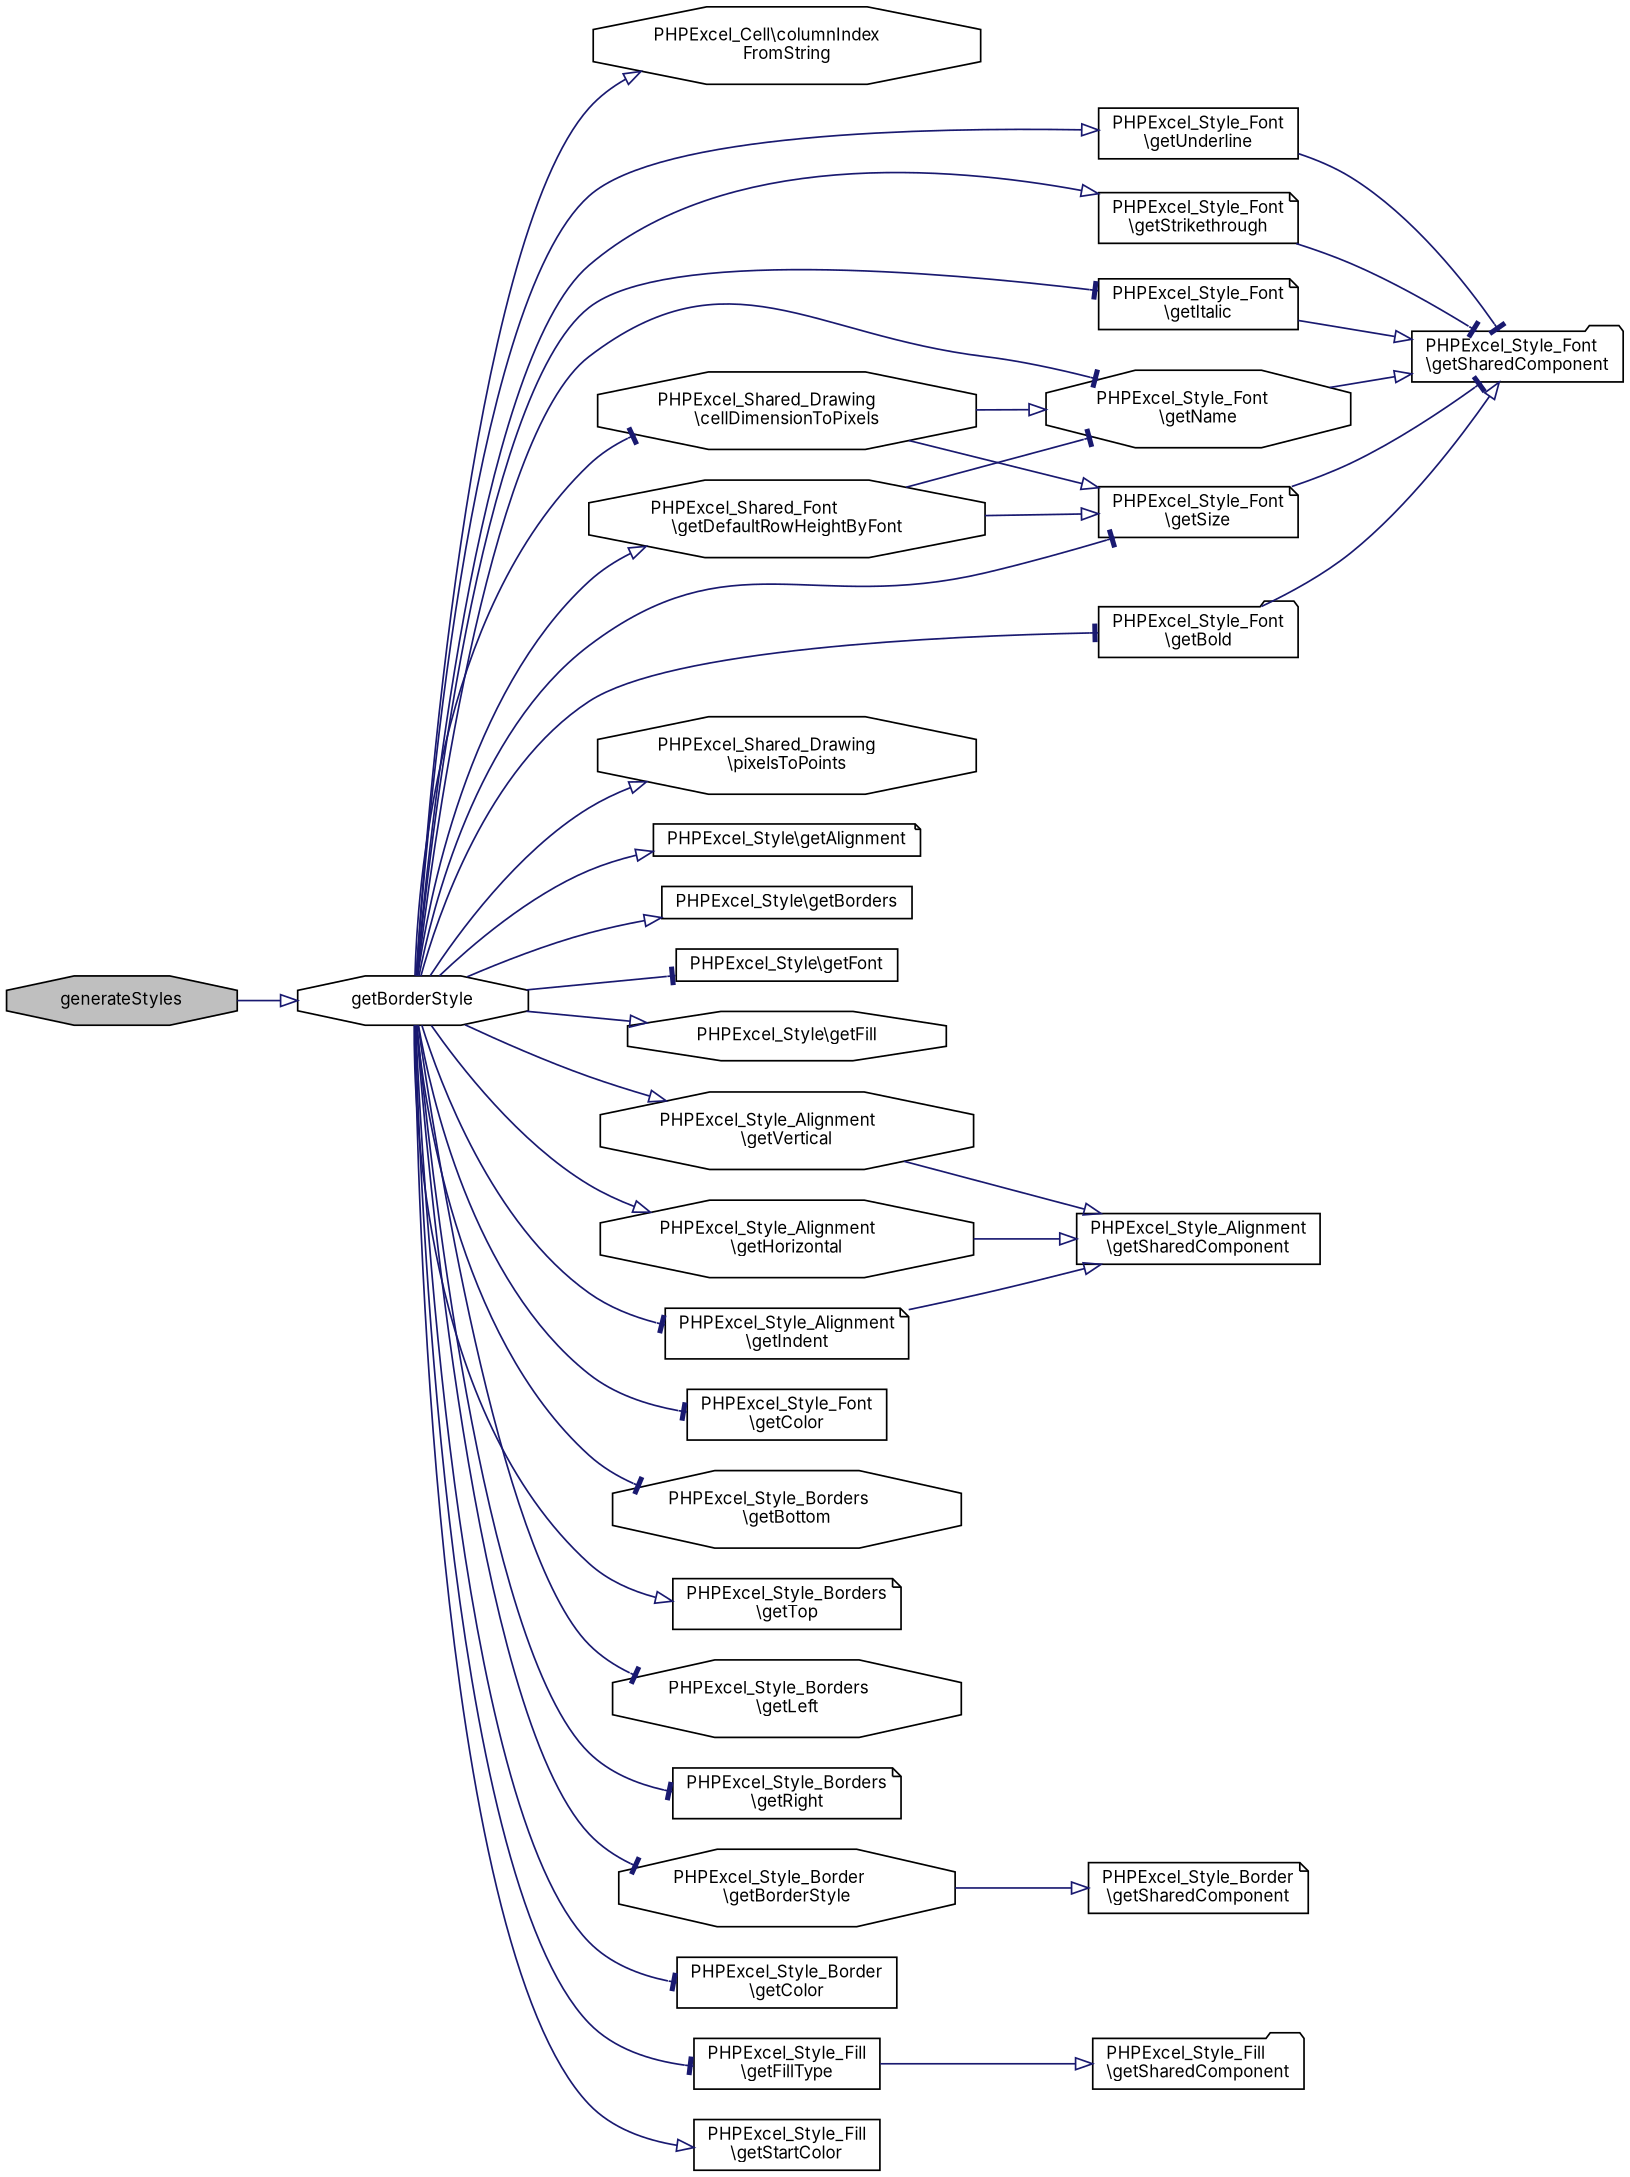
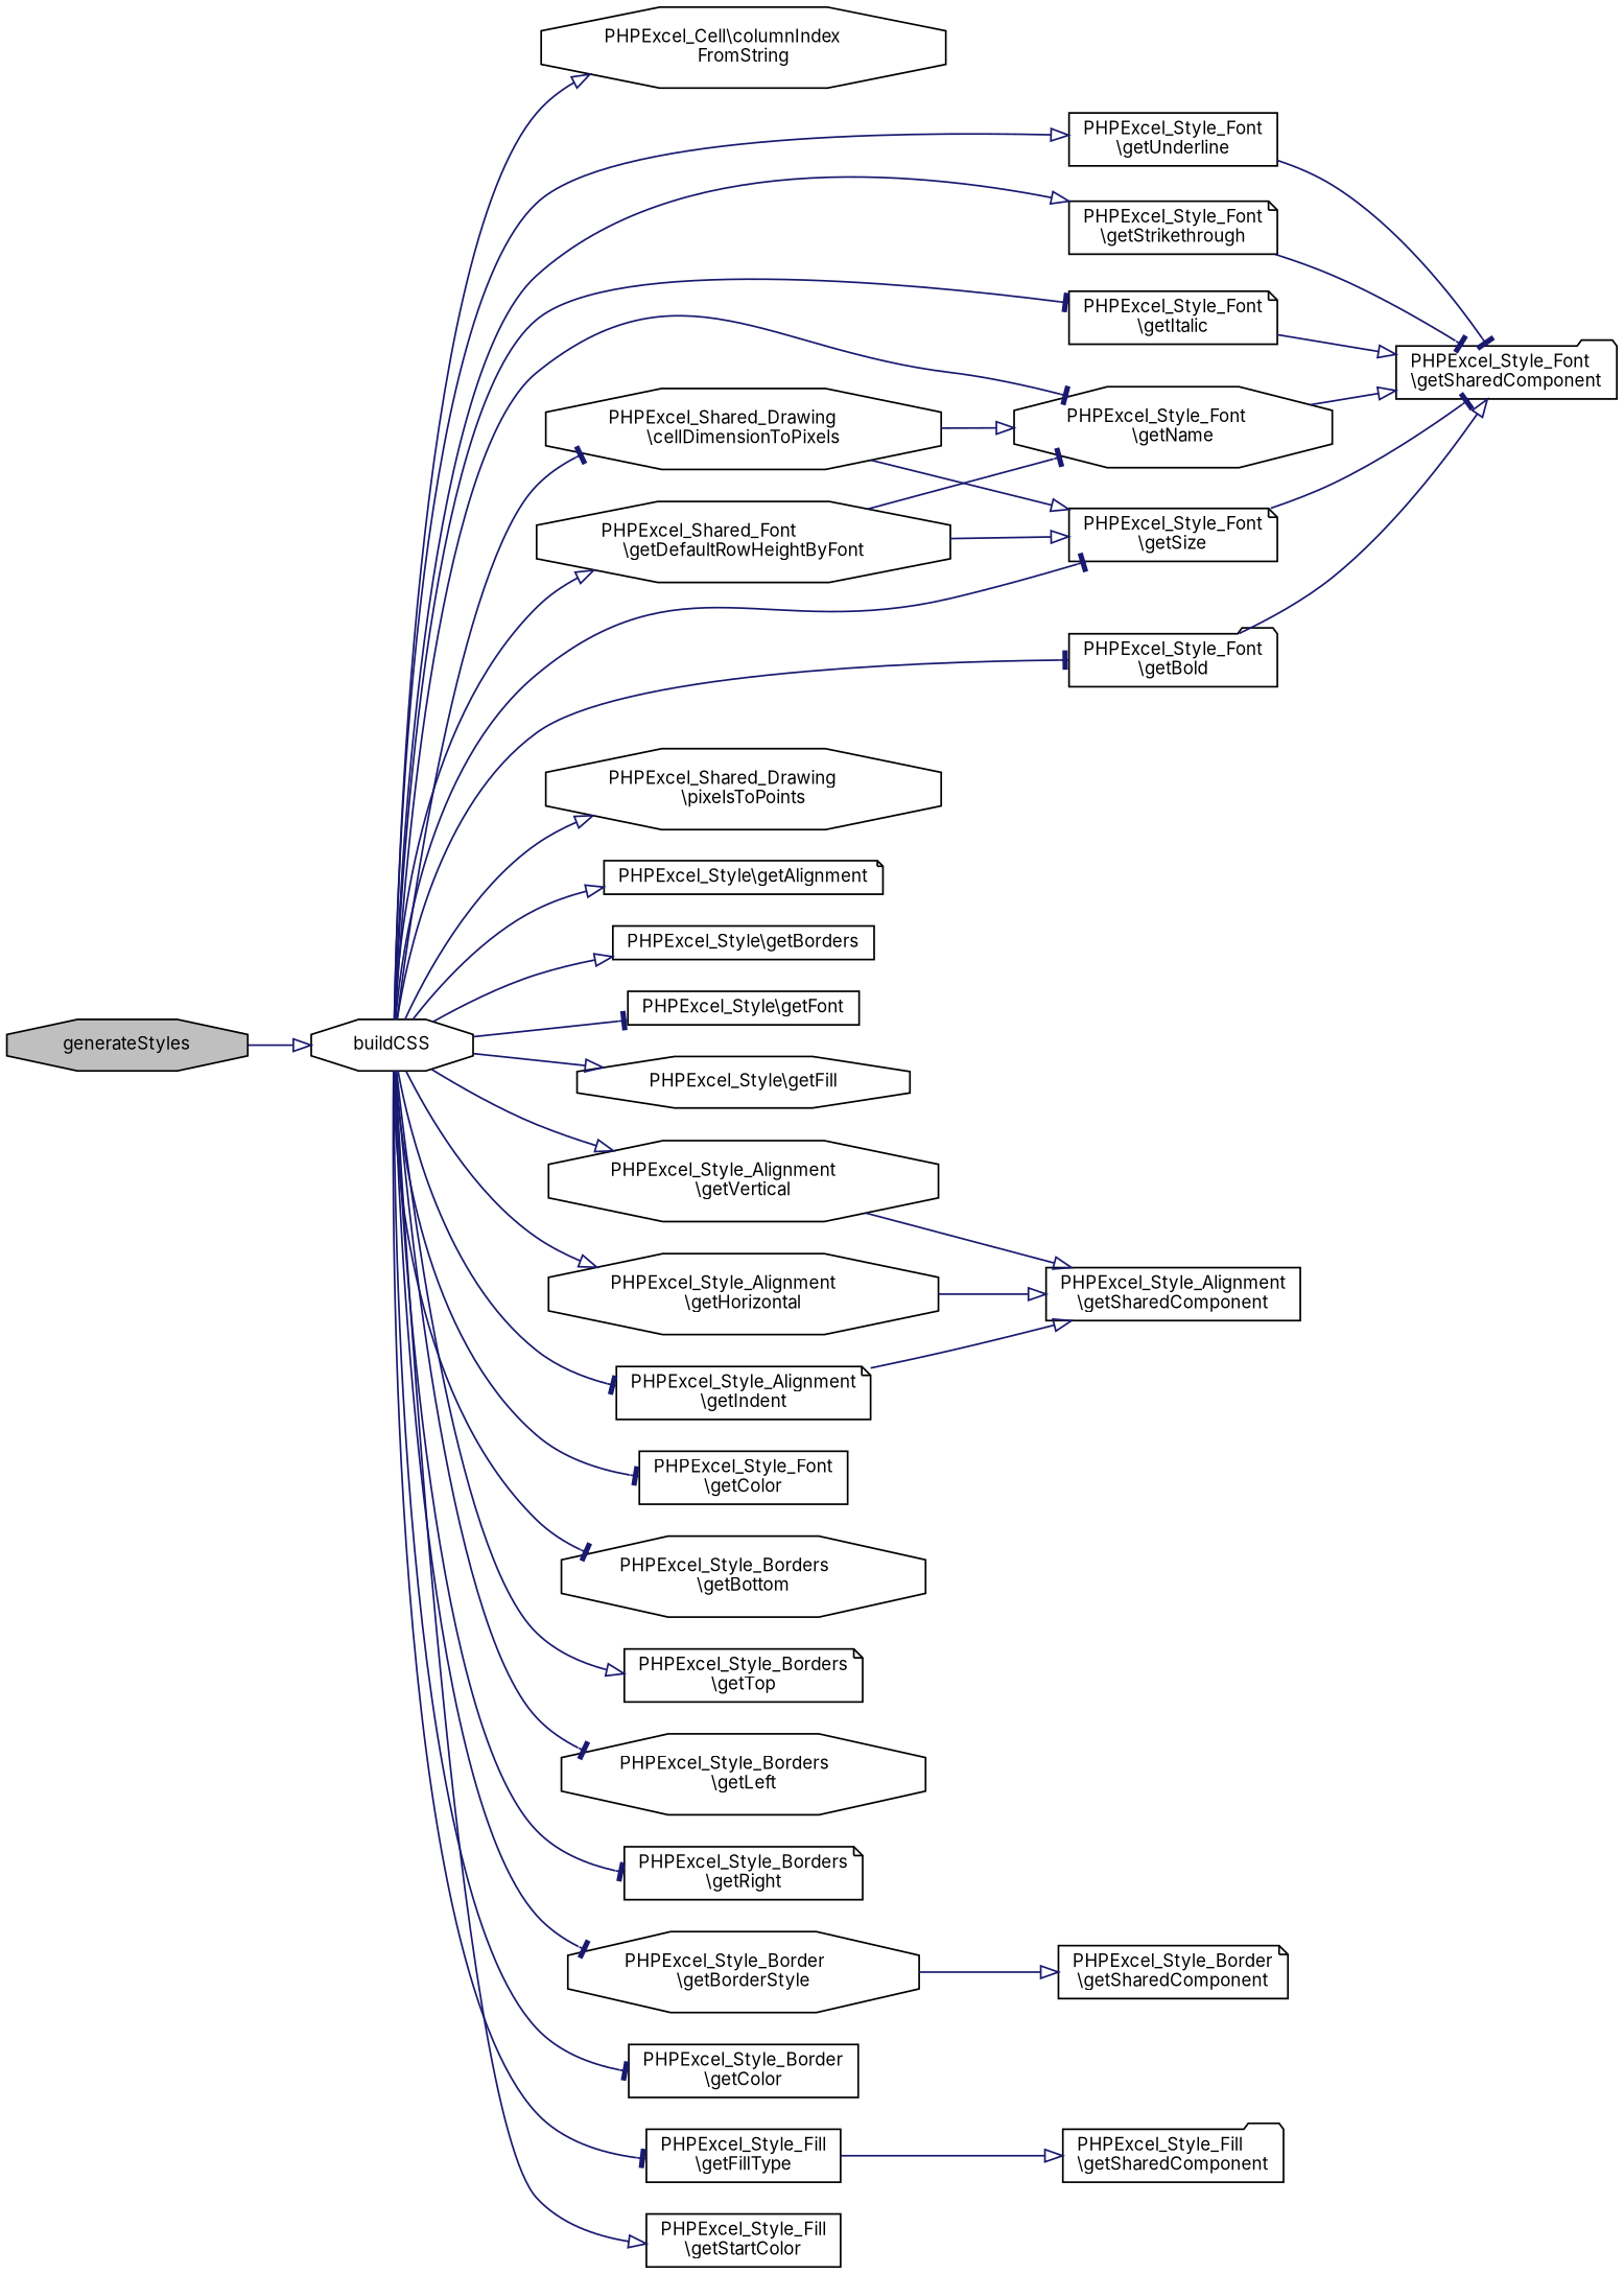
  digraph {
    rankdir=LR
    fontname=Inter
    node [color=black fillcolor=white fontname=Inter fontsize=10 shape=octagon style=filled]
    edge [color=midnightblue fontname=Inter fontsize=10 labelfontname=Helvetica labelfontsize=10 style=solid arrowhead=onormal]
    n1 [fillcolor=grey75 fontcolor=black height=0.2 label=generateStyles width=0.4]
-   n2 [height=0.2 label=getBorderStyle width=0.4]
+   n2 [height=0.2 label=buildCSS width=0.4]
    n3 [height=0.2 label="PHPExcel_Cell\\columnIndex\lFromString" width=0.4]
    n4 [height=0.2 label="PHPExcel_Shared_Drawing\l\\cellDimensionToPixels" width=0.4]
    n5 [height=0.2 label="PHPExcel_Style_Font\l\\getName" width=0.4]
    n6 [height=0.2 label="PHPExcel_Style_Font\l\\getSize" shape=note width=0.4]
    n7 [height=0.2 label="PHPExcel_Shared_Drawing\l\\pixelsToPoints" width=0.4]
    n8 [height=0.2 label="PHPExcel_Shared_Font\l\\getDefaultRowHeightByFont" width=0.4]
    n9 [height=0.2 label="PHPExcel_Style\\getAlignment" shape=note width=0.4]
    n10 [height=0.2 label="PHPExcel_Style\\getBorders" shape=box width=0.4]
    n11 [height=0.2 label="PHPExcel_Style\\getFont" shape=box width=0.4]
    n12 [height=0.2 label="PHPExcel_Style\\getFill" width=0.4]
    n13 [height=0.2 label="PHPExcel_Style_Alignment\l\\getVertical" width=0.4]
    n14 [height=0.2 label="PHPExcel_Style_Alignment\l\\getHorizontal" width=0.4]
    n15 [height=0.2 label="PHPExcel_Style_Alignment\l\\getIndent" shape=note width=0.4]
    n16 [height=0.2 label="PHPExcel_Style_Font\l\\getBold" shape=folder width=0.4]
    n17 [height=0.2 label="PHPExcel_Style_Font\l\\getUnderline" shape=box width=0.4]
    n18 [height=0.2 label="PHPExcel_Style_Font\l\\getStrikethrough" shape=note width=0.4]
    n19 [height=0.2 label="PHPExcel_Style_Font\l\\getItalic" shape=note width=0.4]
    n20 [height=0.2 label="PHPExcel_Style_Font\l\\getColor" shape=box width=0.4]
    n21 [height=0.2 label="PHPExcel_Style_Borders\l\\getBottom" width=0.4]
    n22 [height=0.2 label="PHPExcel_Style_Borders\l\\getTop" shape=note width=0.4]
    n23 [height=0.2 label="PHPExcel_Style_Borders\l\\getLeft" width=0.4]
    n24 [height=0.2 label="PHPExcel_Style_Borders\l\\getRight" shape=note width=0.4]
    n25 [height=0.2 label="PHPExcel_Style_Border\l\\getBorderStyle" width=0.4]
    n26 [height=0.2 label="PHPExcel_Style_Border\l\\getColor" shape=box width=0.4]
    n27 [height=0.2 label="PHPExcel_Style_Fill\l\\getFillType" shape=box width=0.4]
    n28 [height=0.2 label="PHPExcel_Style_Fill\l\\getStartColor" shape=box width=0.4]
    n29 [height=0.2 label="PHPExcel_Style_Font\l\\getSharedComponent" shape=folder width=0.4]
    n30 [height=0.2 label="PHPExcel_Style_Alignment\l\\getSharedComponent" shape=box width=0.4]
    n31 [height=0.2 label="PHPExcel_Style_Border\l\\getSharedComponent" shape=note width=0.4]
    n32 [height=0.2 label="PHPExcel_Style_Fill\l\\getSharedComponent" shape=folder width=0.4]
    n1 -> n2
    n2 -> n3
    n2 -> n4 [arrowhead=tee]
    n2 -> n5 [arrowhead=tee]
    n2 -> n6 [arrowhead=tee]
    n2 -> n7
    n2 -> n8
    n2 -> n9
    n2 -> n10
    n2 -> n11 [arrowhead=tee]
    n2 -> n12
    n2 -> n13
    n2 -> n14
    n2 -> n15 [arrowhead=tee]
    n2 -> n16 [arrowhead=tee]
    n2 -> n17
    n2 -> n18
    n2 -> n19 [arrowhead=tee]
    n2 -> n20 [arrowhead=tee]
    n2 -> n21 [arrowhead=tee]
    n2 -> n22
    n2 -> n23 [arrowhead=tee]
    n2 -> n24 [arrowhead=tee]
    n2 -> n25 [arrowhead=tee]
    n2 -> n26 [arrowhead=tee]
    n2 -> n27 [arrowhead=tee]
    n2 -> n28
    n4 -> n5
    n4 -> n6
    n5 -> n29
    n6 -> n29 [arrowhead=tee]
    n8 -> n5 [arrowhead=tee]
    n8 -> n6
    n13 -> n30
    n14 -> n30
    n15 -> n30
    n16 -> n29
    n17 -> n29 [arrowhead=tee]
    n18 -> n29 [arrowhead=tee]
    n19 -> n29
    n25 -> n31
    n27 -> n32
  }
